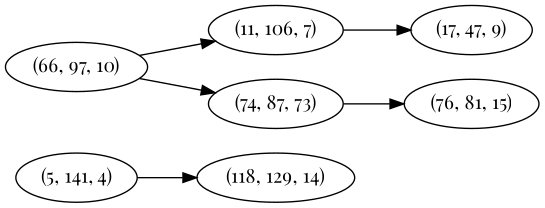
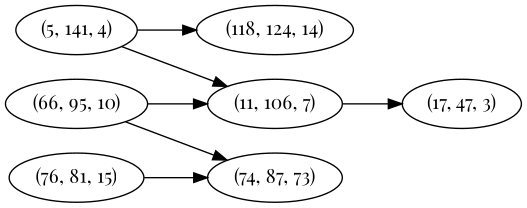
  digraph {
    fontname="Playfair Display"
    rankdir=LR
    node [fontname="Playfair Display"]
    edge [fontname="Playfair Display"]
    "(5, 141, 4)"
    "(11, 106, 7)"
-   "(118, 129, 14)"
-   "(17, 47, 9)"
-   "(66, 95, 10)" [label="(66, 97, 10)"]
+   "(118, 129, 14)" [label="(118, 124, 14)"]
+   "(17, 47, 9)" [label="(17, 47, 3)"]
+   "(66, 95, 10)"
    n6 [label="(74, 87, 73)"]
    "(76, 81, 15)"
+   "(5, 141, 4)" -> "(11, 106, 7)"
    "(5, 141, 4)" -> "(118, 129, 14)"
    "(11, 106, 7)" -> "(17, 47, 9)"
    "(66, 95, 10)" -> "(11, 106, 7)"
    "(66, 95, 10)" -> n6
-   n6 -> "(76, 81, 15)"
+   "(76, 81, 15)" -> n6
  }
